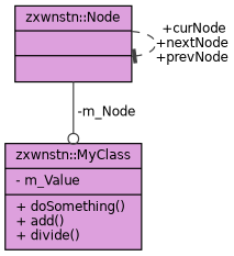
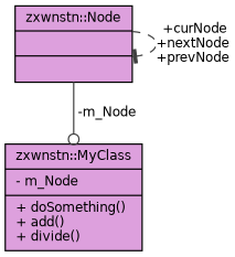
  digraph {
    node [color=black fillcolor=plum fontname=Helvetica fontsize=10 shape=record style=filled]
    edge [color=grey25 fontname=Helvetica fontsize=10 labelfontname=Helvetica labelfontsize=10]
-   n1 [fontcolor=black height=0.2 label="{zxwnstn::MyClass\n|- m_Value\l|+ doSomething()\l+ add()\l+ divide()\l}" width=0.4]
+   n1 [fontcolor=black height=0.2 label="{zxwnstn::MyClass\n|- m_Node\l|+ doSomething()\l+ add()\l+ divide()\l}" width=0.4]
    n2 [height=0.2 label="{zxwnstn::Node\n||}" width=0.4]
    n2 -> n1 [arrowhead=odot label=" -m_Node" style=solid]
    n2 -> n2 [arrowhead=tee label=" +curNode\n+nextNode\n+prevNode" style=dashed]
  }
